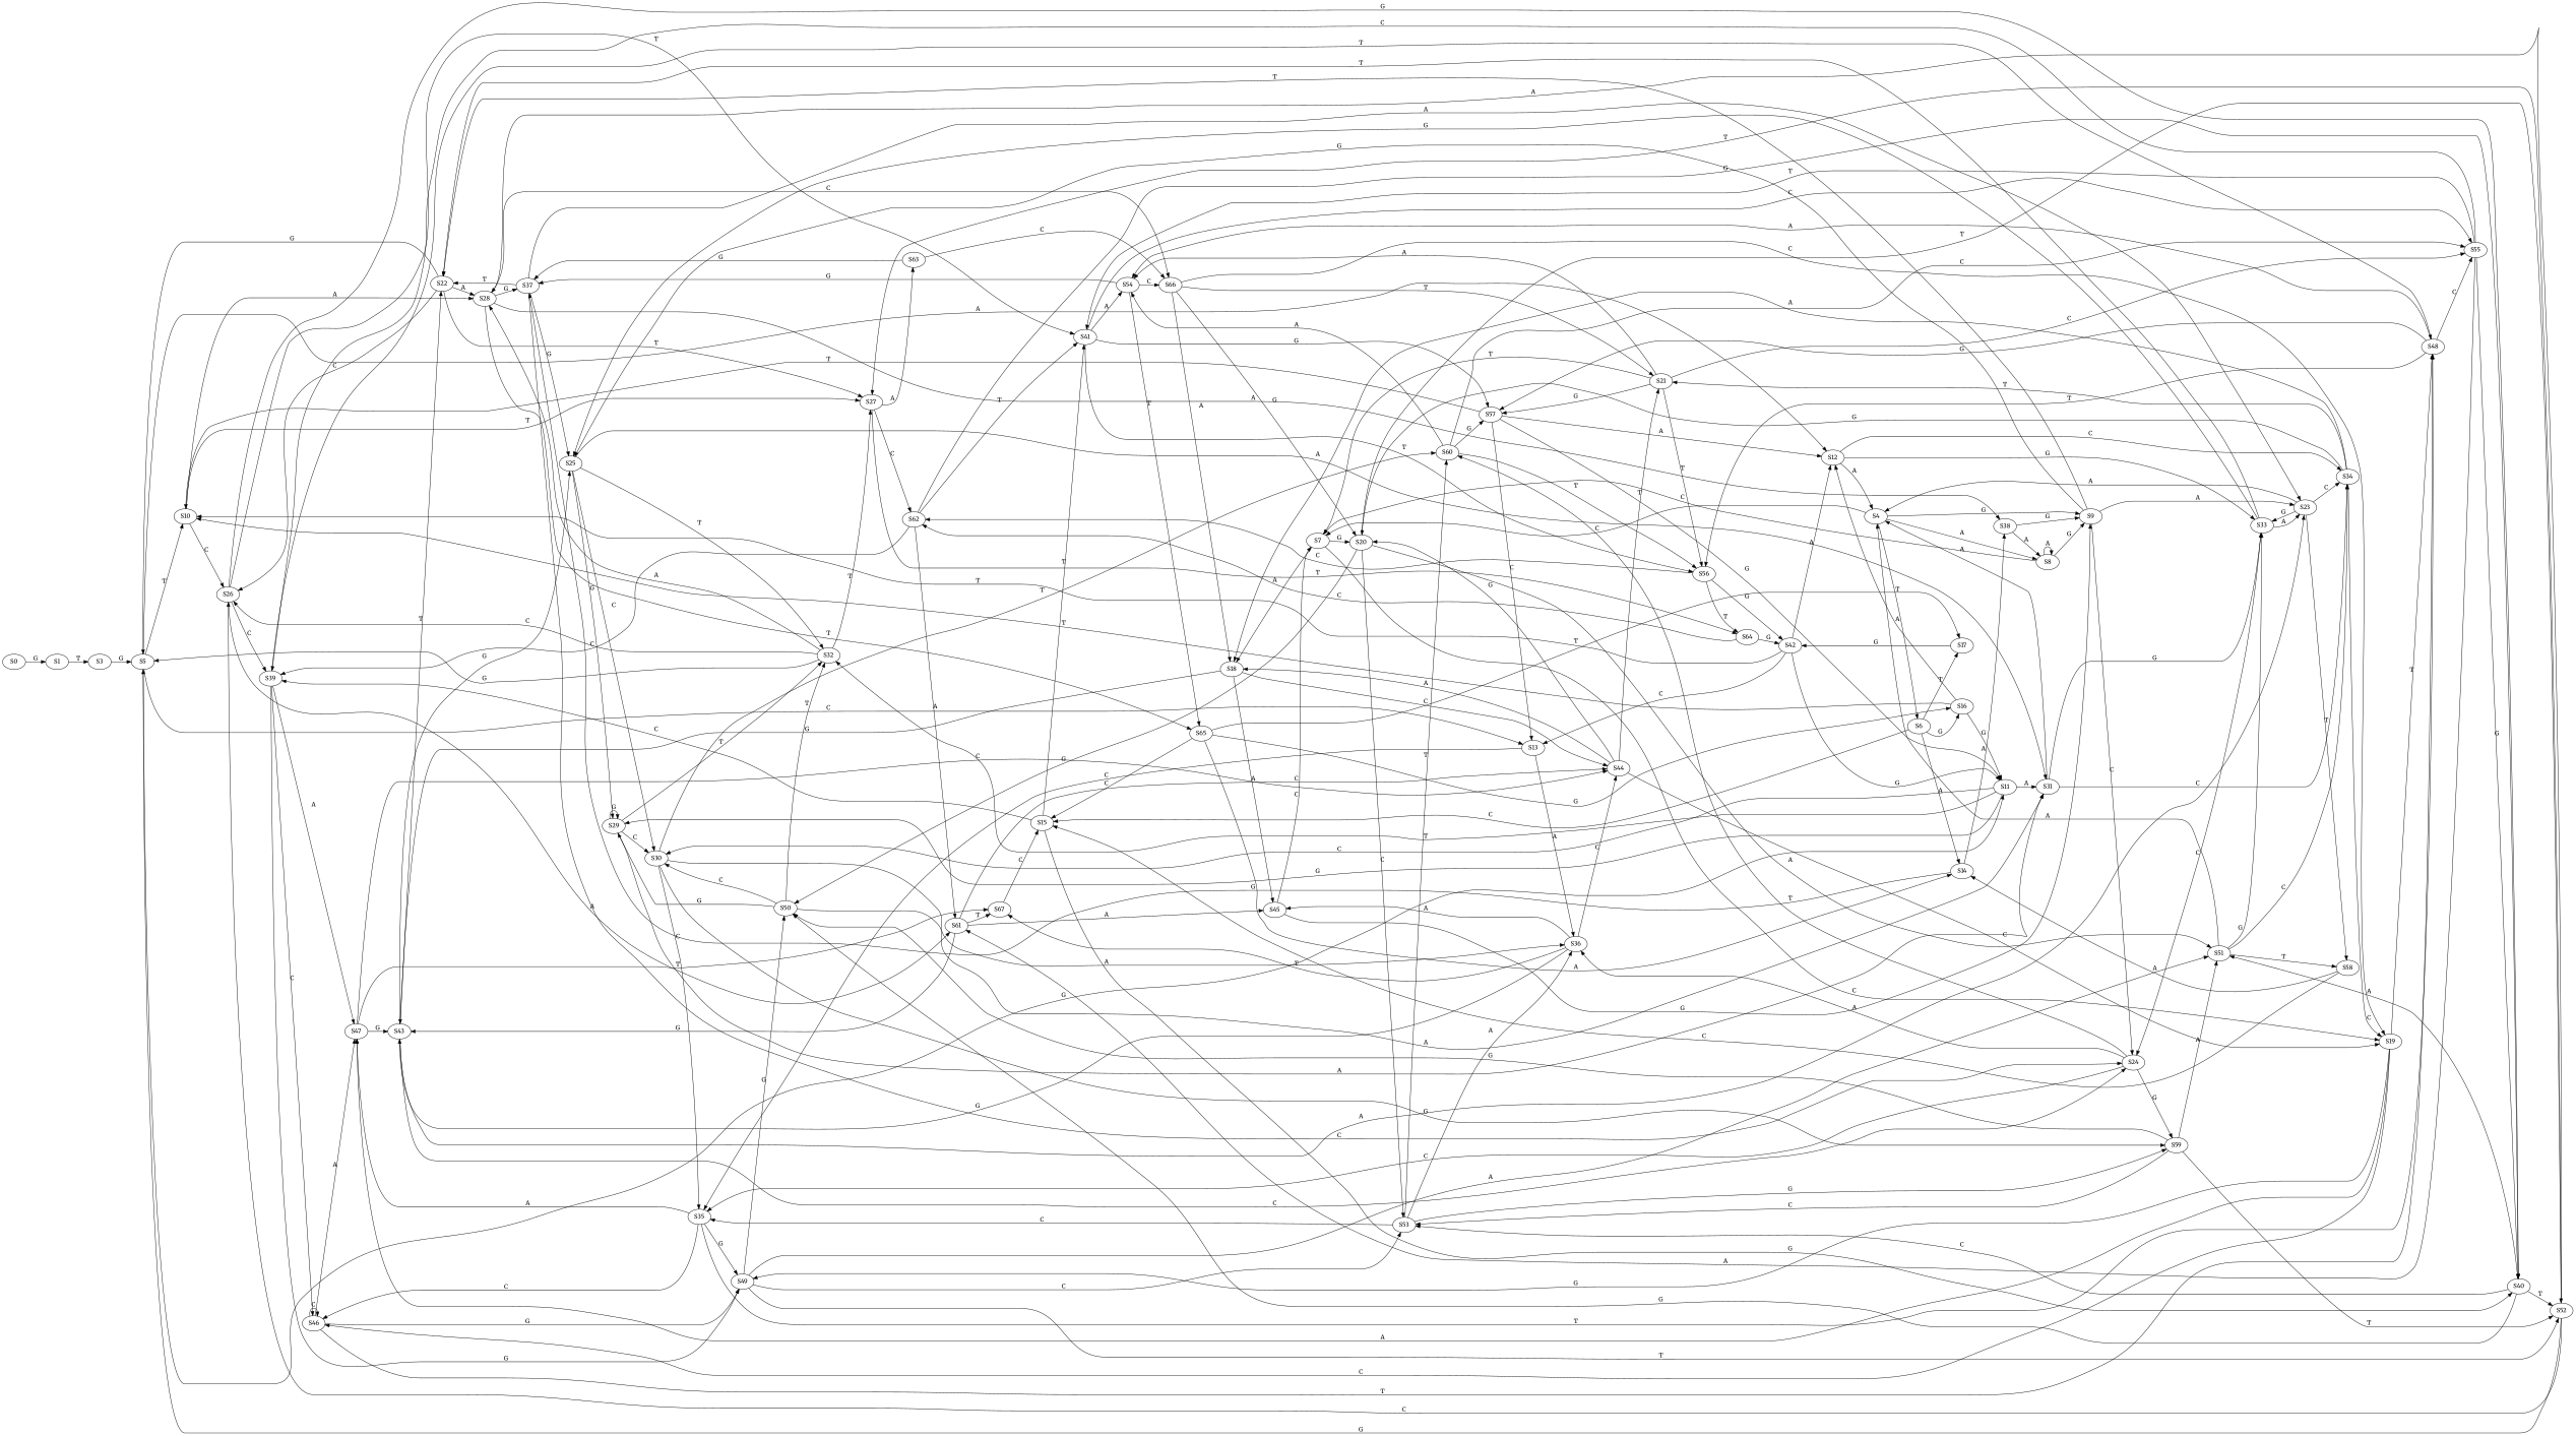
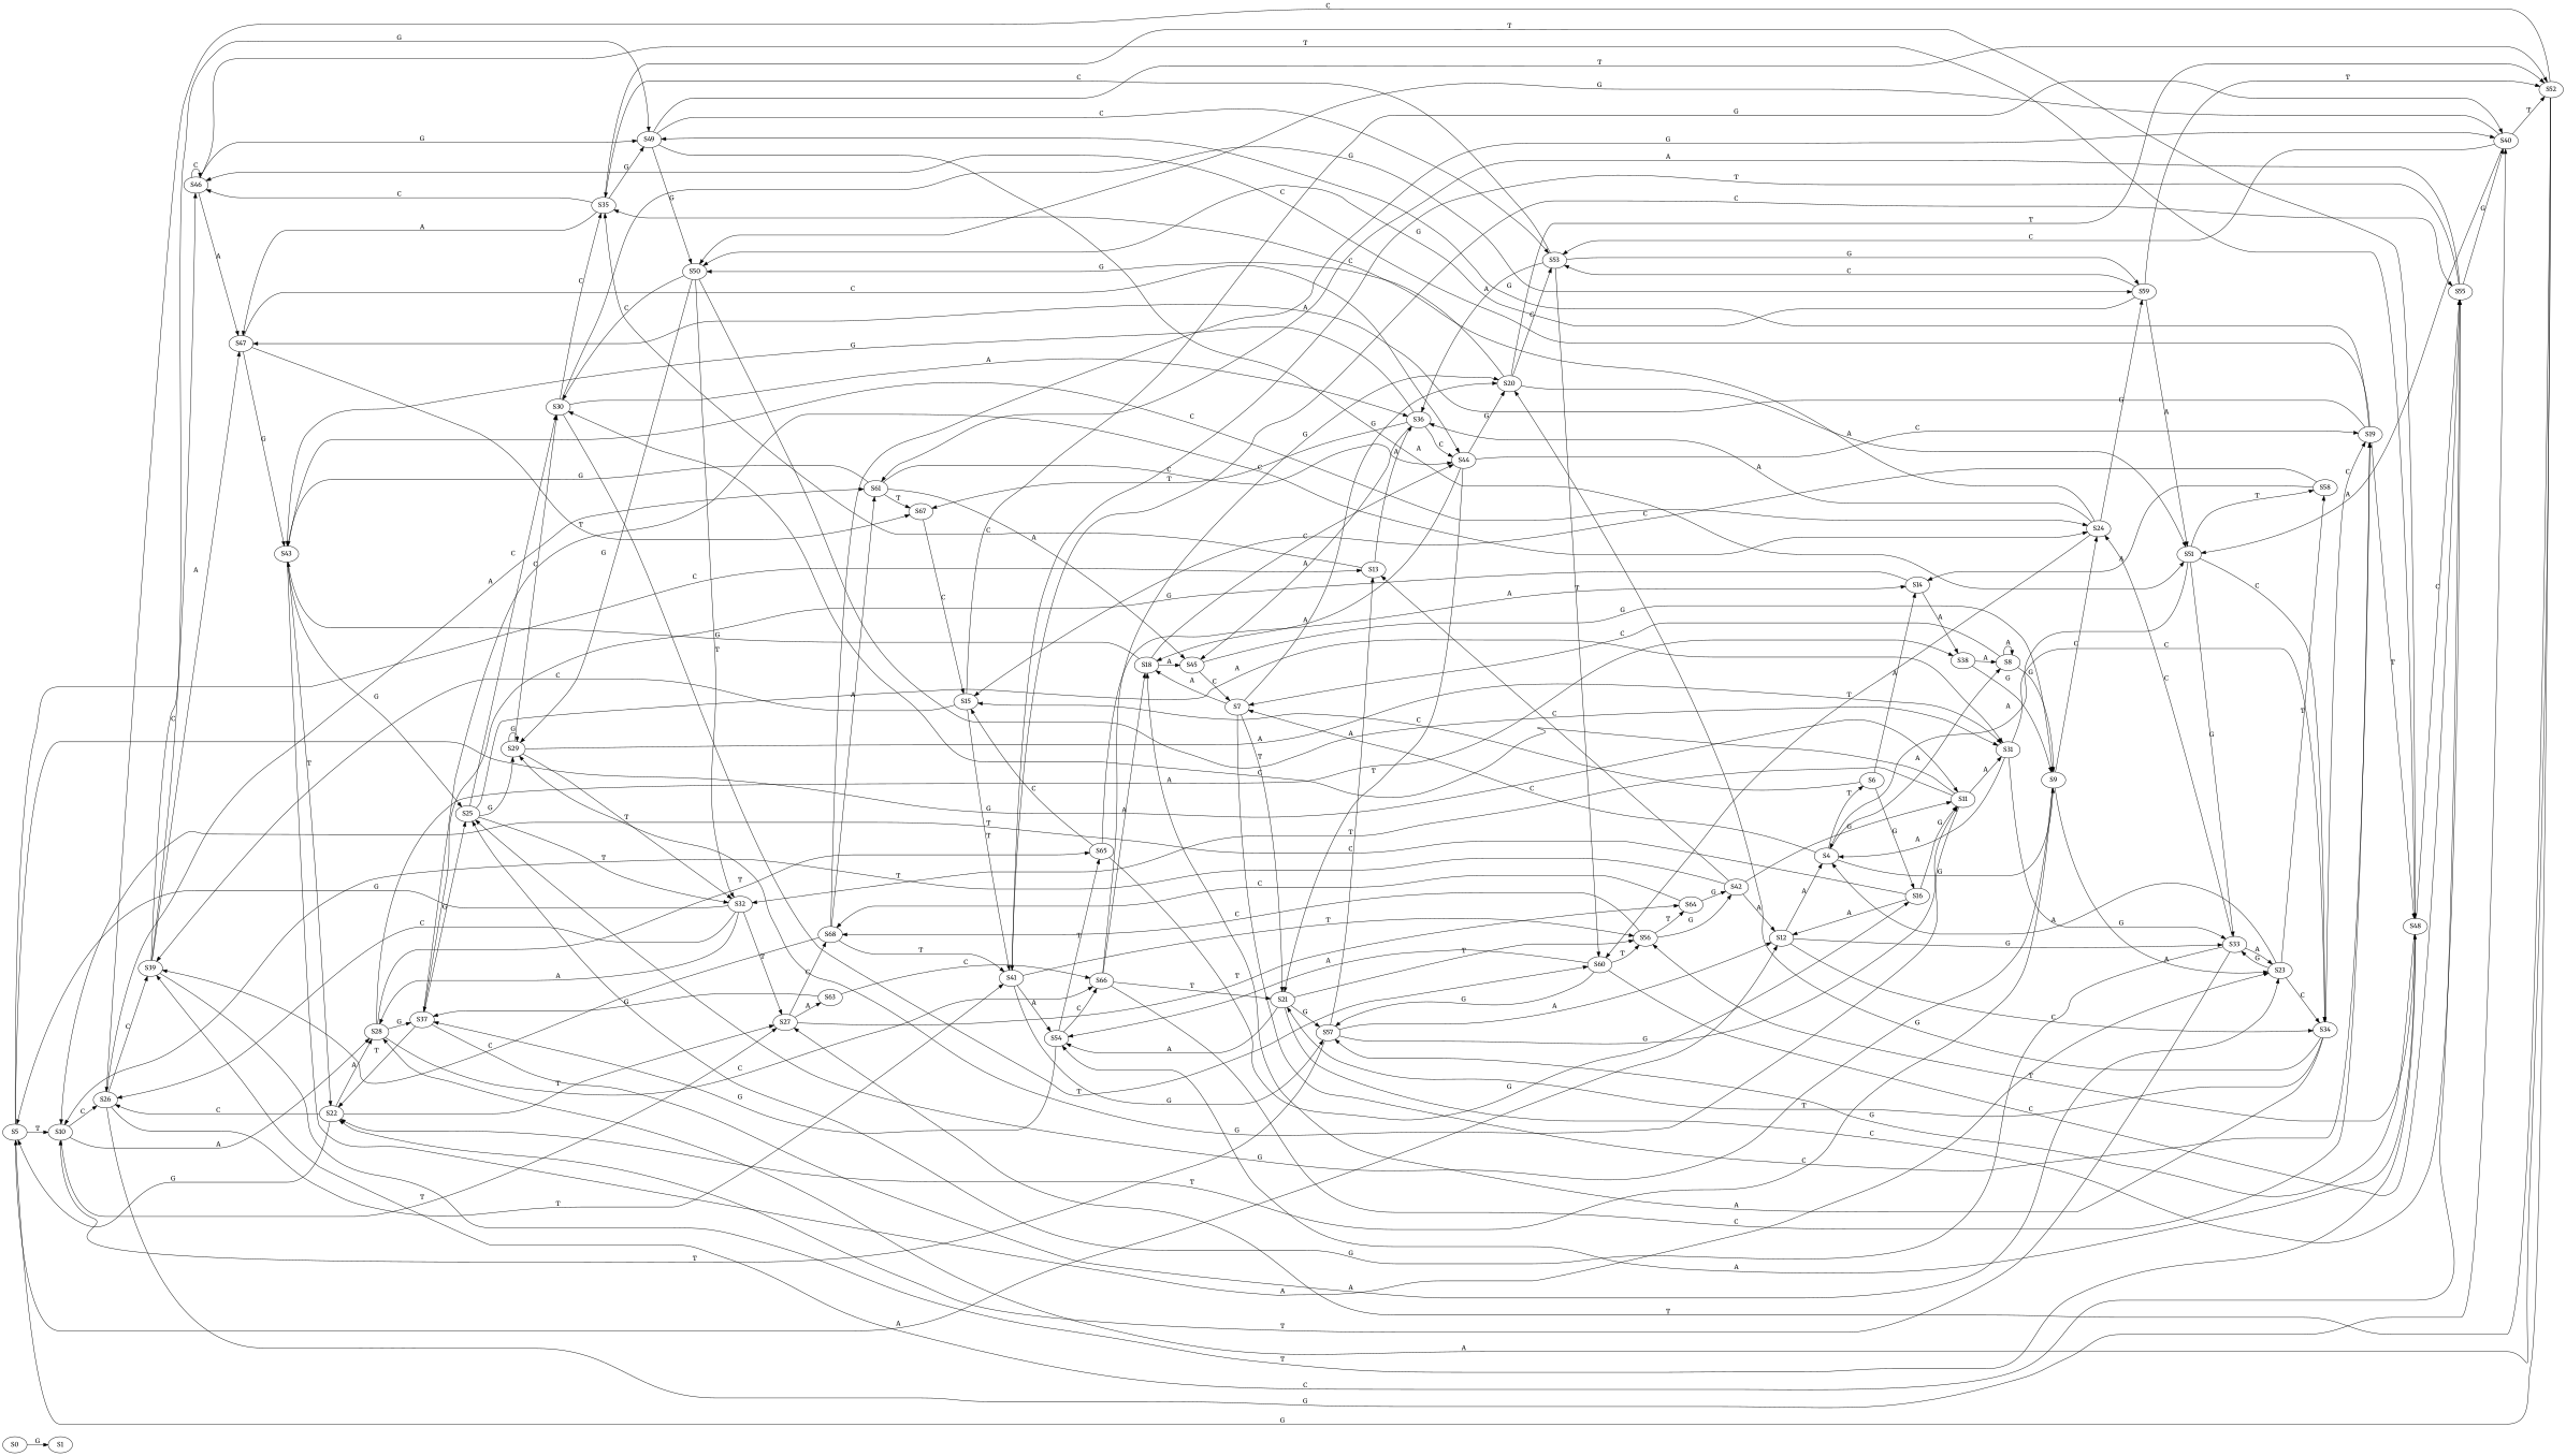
  strict digraph {
    fontname=Merriweather
    rankdir=LR
    node [fontname=Merriweather]
    edge [fontname=Merriweather]
    S0
    S1
-   S3
    S5
    S4
    S6
    S7
    S8
    S9
    S10
    S11
    S12
    S13
    S14
    S15
    S16
-   S17
    S18
    S19
    S20
    S21
    S22
    S23
    S24
    S25
    S26
    S27
    S28
    S29
    S30
    S31
    S32
    S33
    S34
    S35
    S36
    S37
    S38
    S39
    S40
    S41
    S42
    S43
    S44
    S45
    S46
    S47
    S48
    S49
    S50
    S51
    S52
    S53
    S54
    S55
    S56
    S57
    S58
    S59
    S60
    S61
-   S62
+   S62 [label=S68]
    S63
    S64
    S65
    S66
    S67
    S0 -> S1 [label=G]
-   S1 -> S3 [label=T]
-   S3 -> S5 [label=G]
    S5 -> S10 [label=T]
    S5 -> S11 [label=G]
    S5 -> S12 [label=A]
    S5 -> S13 [label=C]
    S4 -> S6 [label=T]
    S4 -> S7 [label=C]
    S4 -> S8 [label=A]
    S4 -> S9 [label=G]
    S6 -> S14 [label=A]
    S6 -> S15 [label=C]
    S6 -> S16 [label=G]
-   S6 -> S17 [label=T]
    S7 -> S18 [label=A]
    S7 -> S19 [label=C]
    S7 -> S20 [label=G]
-   S21 -> S7 [label=T]
+   S7 -> S21 [label=T]
    S8 -> S7 [label=C]
    S8 -> S8 [label=A]
    S8 -> S9 [label=G]
    S9 -> S22 [label=T]
    S9 -> S23 [label=A]
    S9 -> S24 [label=C]
    S9 -> S25 [label=G]
    S10 -> S26 [label=C]
    S10 -> S27 [label=T]
    S10 -> S28 [label=A]
    S11 -> S29 [label=G]
    S11 -> S30 [label=C]
    S11 -> S31 [label=A]
    S11 -> S32 [label=T]
    S12 -> S4 [label=A]
    S12 -> S33 [label=G]
    S12 -> S34 [label=C]
    S13 -> S35 [label=C]
    S13 -> S36 [label=A]
    S14 -> S37 [label=G]
    S14 -> S38 [label=A]
    S15 -> S39 [label=C]
    S15 -> S40 [label=G]
    S15 -> S41 [label=T]
    S16 -> S10 [label=T]
    S16 -> S11 [label=G]
    S16 -> S12 [label=A]
-   S17 -> S42 [label=G]
    S18 -> S43 [label=G]
    S18 -> S44 [label=C]
    S18 -> S45 [label=A]
    S19 -> S46 [label=C]
    S19 -> S47 [label=A]
    S19 -> S48 [label=T]
    S19 -> S49 [label=G]
    S20 -> S50 [label=G]
    S20 -> S51 [label=A]
    S20 -> S52 [label=T]
    S20 -> S53 [label=C]
    S21 -> S54 [label=A]
    S21 -> S55 [label=C]
    S21 -> S56 [label=T]
    S21 -> S57 [label=G]
    S22 -> S5 [label=G]
    S22 -> S26 [label=C]
    S22 -> S27 [label=T]
    S22 -> S28 [label=A]
    S23 -> S4 [label=A]
    S23 -> S33 [label=G]
    S23 -> S34 [label=C]
    S23 -> S58 [label=T]
    S24 -> S35 [label=C]
    S24 -> S36 [label=A]
    S24 -> S59 [label=G]
    S24 -> S60 [label=T]
    S25 -> S29 [label=G]
    S25 -> S30 [label=C]
    S25 -> S31 [label=A]
    S25 -> S32 [label=T]
    S26 -> S39 [label=C]
    S26 -> S40 [label=G]
    S26 -> S41 [label=T]
    S26 -> S61 [label=A]
    S27 -> S62 [label=C]
    S27 -> S63 [label=A]
    S27 -> S64 [label=T]
    S28 -> S37 [label=G]
    S28 -> S38 [label=A]
    S28 -> S65 [label=T]
    S28 -> S66 [label=C]
    S29 -> S29 [label=G]
    S29 -> S30 [label=C]
    S29 -> S31 [label=A]
    S29 -> S32 [label=T]
    S30 -> S35 [label=C]
    S30 -> S36 [label=A]
    S30 -> S59 [label=G]
    S30 -> S60 [label=T]
    S31 -> S4 [label=A]
    S31 -> S33 [label=G]
    S31 -> S34 [label=C]
    S32 -> S5 [label=G]
    S32 -> S26 [label=C]
    S32 -> S27 [label=T]
    S32 -> S28 [label=A]
    S33 -> S22 [label=T]
    S33 -> S23 [label=A]
    S33 -> S24 [label=C]
    S33 -> S25 [label=G]
    S34 -> S18 [label=A]
    S34 -> S19 [label=C]
    S34 -> S20 [label=G]
    S34 -> S21 [label=T]
    S35 -> S46 [label=C]
    S35 -> S47 [label=A]
    S35 -> S48 [label=T]
    S35 -> S49 [label=G]
    S36 -> S43 [label=G]
    S36 -> S44 [label=C]
    S36 -> S45 [label=A]
    S36 -> S67 [label=T]
    S37 -> S22 [label=T]
    S37 -> S23 [label=A]
    S37 -> S24 [label=C]
    S37 -> S25 [label=G]
    S38 -> S8 [label=A]
    S38 -> S9 [label=G]
    S39 -> S46 [label=C]
    S39 -> S47 [label=A]
    S39 -> S48 [label=T]
    S39 -> S49 [label=G]
    S40 -> S50 [label=G]
    S40 -> S51 [label=A]
    S40 -> S52 [label=T]
    S40 -> S53 [label=C]
    S41 -> S54 [label=A]
    S41 -> S55 [label=C]
    S41 -> S56 [label=T]
    S41 -> S57 [label=G]
    S42 -> S10 [label=T]
    S42 -> S11 [label=G]
    S42 -> S12 [label=A]
    S42 -> S13 [label=C]
    S43 -> S22 [label=T]
    S43 -> S23 [label=A]
    S43 -> S24 [label=C]
    S43 -> S25 [label=G]
    S44 -> S18 [label=A]
    S44 -> S19 [label=C]
    S44 -> S20 [label=G]
    S44 -> S21 [label=T]
    S45 -> S7 [label=C]
    S45 -> S9 [label=G]
    S46 -> S46 [label=C]
    S46 -> S47 [label=A]
    S46 -> S48 [label=T]
    S46 -> S49 [label=G]
    S47 -> S43 [label=G]
    S47 -> S44 [label=C]
    S47 -> S67 [label=T]
    S48 -> S54 [label=A]
    S48 -> S55 [label=C]
    S48 -> S56 [label=T]
    S48 -> S57 [label=G]
    S49 -> S50 [label=G]
    S49 -> S51 [label=A]
    S49 -> S52 [label=T]
    S49 -> S53 [label=C]
    S50 -> S29 [label=G]
    S50 -> S30 [label=C]
    S50 -> S31 [label=A]
    S50 -> S32 [label=T]
    S51 -> S4 [label=A]
    S51 -> S33 [label=G]
    S51 -> S34 [label=C]
    S51 -> S58 [label=T]
    S52 -> S5 [label=G]
    S52 -> S26 [label=C]
    S52 -> S27 [label=T]
    S52 -> S28 [label=A]
    S53 -> S35 [label=C]
    S53 -> S36 [label=A]
    S53 -> S59 [label=G]
    S53 -> S60 [label=T]
    S54 -> S37 [label=G]
    S54 -> S65 [label=T]
    S54 -> S66 [label=C]
    S55 -> S39 [label=C]
    S55 -> S40 [label=G]
    S55 -> S41 [label=T]
    S55 -> S61 [label=A]
    S56 -> S42 [label=G]
    S56 -> S62 [label=C]
    S56 -> S64 [label=T]
    S57 -> S10 [label=T]
    S57 -> S11 [label=G]
    S57 -> S12 [label=A]
    S57 -> S13 [label=C]
    S58 -> S14 [label=A]
    S58 -> S15 [label=C]
    S59 -> S50 [label=G]
    S59 -> S51 [label=A]
    S59 -> S52 [label=T]
    S59 -> S53 [label=C]
    S60 -> S54 [label=A]
    S60 -> S55 [label=C]
    S60 -> S56 [label=T]
    S60 -> S57 [label=G]
    S61 -> S43 [label=G]
    S61 -> S44 [label=C]
    S61 -> S45 [label=A]
    S61 -> S67 [label=T]
    S62 -> S39 [label=C]
    S62 -> S40 [label=G]
    S62 -> S41 [label=T]
    S62 -> S61 [label=A]
    S63 -> S37 [label=G]
    S63 -> S66 [label=C]
    S64 -> S42 [label=G]
    S64 -> S62 [label=C]
    S65 -> S14 [label=A]
    S65 -> S15 [label=C]
    S65 -> S16 [label=G]
-   S65 -> S17 [label=T]
    S66 -> S18 [label=A]
    S66 -> S19 [label=C]
    S66 -> S20 [label=G]
    S66 -> S21 [label=T]
    S67 -> S15 [label=C]
  }
